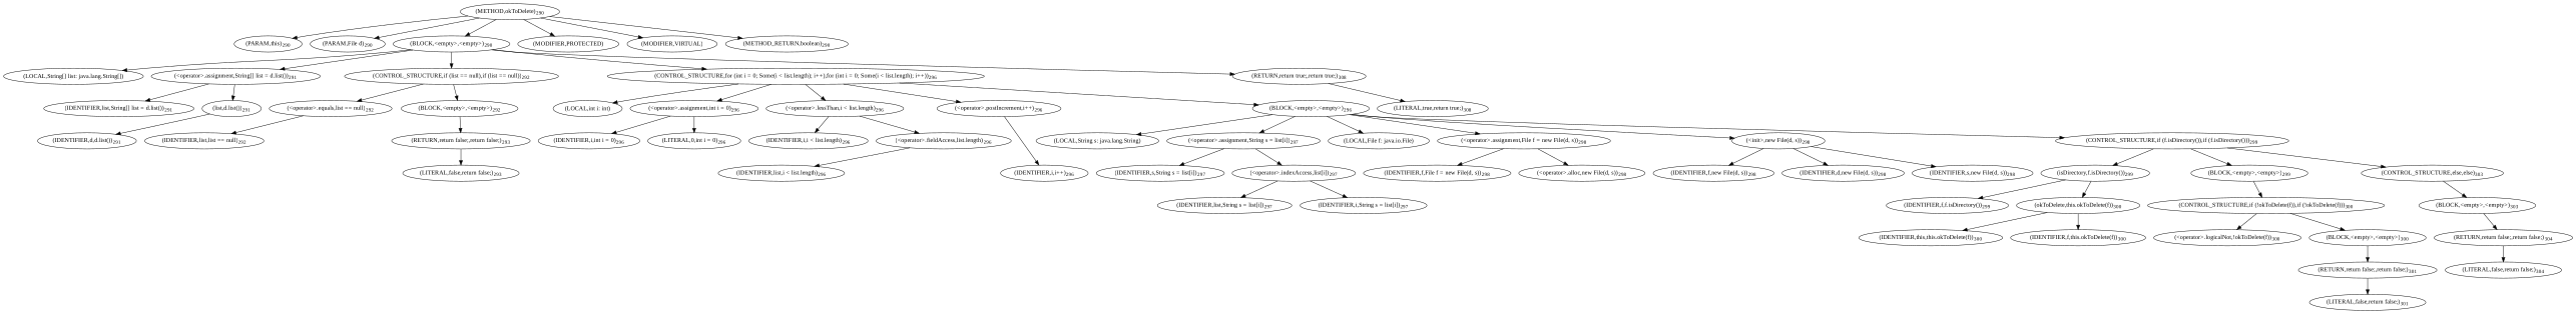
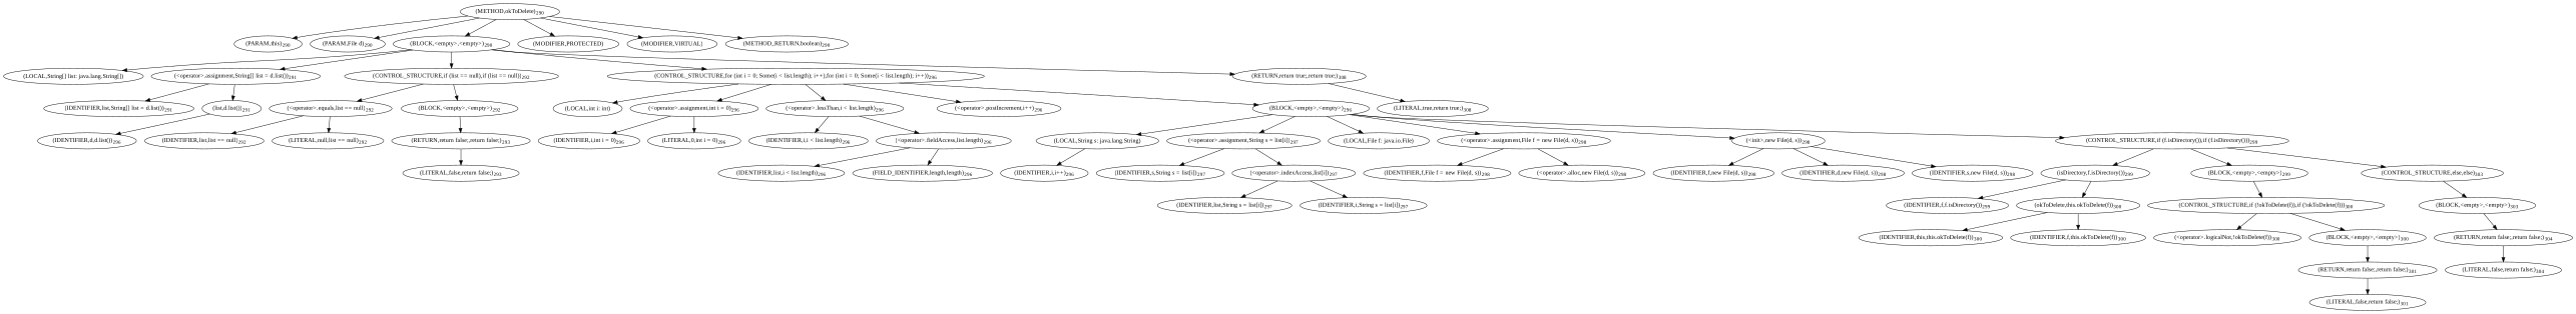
  digraph {
    fontname="Liberation Serif"
    node [fontname="Liberation Serif"]
    edge [fontname="Liberation Serif"]
    n1 [label=<(METHOD,okToDelete)<SUB>290</SUB>>]
    n2 [label=<(PARAM,this)<SUB>290</SUB>>]
    n3 [label=<(PARAM,File d)<SUB>290</SUB>>]
    n4 [label=<(BLOCK,&lt;empty&gt;,&lt;empty&gt;)<SUB>290</SUB>>]
    n5 [label=<(MODIFIER,PROTECTED)>]
    n6 [label=<(MODIFIER,VIRTUAL)>]
    n7 [label=<(METHOD_RETURN,boolean)<SUB>290</SUB>>]
    n8 [label=<(LOCAL,String[] list: java.lang.String[])>]
    n9 [label=<(&lt;operator&gt;.assignment,String[] list = d.list())<SUB>291</SUB>>]
    n10 [label=<(CONTROL_STRUCTURE,if (list == null),if (list == null))<SUB>292</SUB>>]
    n11 [label=<(CONTROL_STRUCTURE,for (int i = 0; Some(i &lt; list.length); i++),for (int i = 0; Some(i &lt; list.length); i++))<SUB>296</SUB>>]
    n12 [label=<(RETURN,return true;,return true;)<SUB>308</SUB>>]
    n13 [label=<(IDENTIFIER,list,String[] list = d.list())<SUB>291</SUB>>]
    n14 [label=<(list,d.list())<SUB>291</SUB>>]
    n15 [label=<(&lt;operator&gt;.equals,list == null)<SUB>292</SUB>>]
    n16 [label=<(BLOCK,&lt;empty&gt;,&lt;empty&gt;)<SUB>292</SUB>>]
    n17 [label=<(LOCAL,int i: int)>]
    n18 [label=<(&lt;operator&gt;.assignment,int i = 0)<SUB>296</SUB>>]
    n19 [label=<(&lt;operator&gt;.lessThan,i &lt; list.length)<SUB>296</SUB>>]
    n20 [label=<(&lt;operator&gt;.postIncrement,i++)<SUB>296</SUB>>]
    n21 [label=<(BLOCK,&lt;empty&gt;,&lt;empty&gt;)<SUB>296</SUB>>]
    n22 [label=<(LITERAL,true,return true;)<SUB>308</SUB>>]
-   n23 [label=<(IDENTIFIER,d,d.list())<SUB>291</SUB>>]
+   n23 [label=<(IDENTIFIER,d,d.list())<SUB>296</SUB>>]
    n24 [label=<(IDENTIFIER,list,list == null)<SUB>292</SUB>>]
+   n25 [label=<(LITERAL,null,list == null)<SUB>292</SUB>>]
    n26 [label=<(RETURN,return false;,return false;)<SUB>293</SUB>>]
    n27 [label=<(LITERAL,false,return false;)<SUB>293</SUB>>]
    n28 [label=<(IDENTIFIER,i,int i = 0)<SUB>296</SUB>>]
    n29 [label=<(LITERAL,0,int i = 0)<SUB>296</SUB>>]
    n30 [label=<(IDENTIFIER,i,i &lt; list.length)<SUB>296</SUB>>]
    n31 [label=<(&lt;operator&gt;.fieldAccess,list.length)<SUB>296</SUB>>]
    n32 [label=<(IDENTIFIER,i,i++)<SUB>296</SUB>>]
    n33 [label=<(LOCAL,String s: java.lang.String)>]
    n34 [label=<(&lt;operator&gt;.assignment,String s = list[i])<SUB>297</SUB>>]
    n35 [label=<(LOCAL,File f: java.io.File)>]
    n36 [label=<(&lt;operator&gt;.assignment,File f = new File(d, s))<SUB>298</SUB>>]
    n37 [label=<(&lt;init&gt;,new File(d, s))<SUB>298</SUB>>]
    n38 [label=<(CONTROL_STRUCTURE,if (f.isDirectory()),if (f.isDirectory()))<SUB>299</SUB>>]
    n39 [label=<(IDENTIFIER,list,i &lt; list.length)<SUB>296</SUB>>]
+   n40 [label=<(FIELD_IDENTIFIER,length,length)<SUB>296</SUB>>]
    n41 [label=<(IDENTIFIER,s,String s = list[i])<SUB>297</SUB>>]
    n42 [label=<(&lt;operator&gt;.indexAccess,list[i])<SUB>297</SUB>>]
    n43 [label=<(IDENTIFIER,f,File f = new File(d, s))<SUB>298</SUB>>]
    n44 [label=<(&lt;operator&gt;.alloc,new File(d, s))<SUB>298</SUB>>]
    n45 [label=<(IDENTIFIER,f,new File(d, s))<SUB>298</SUB>>]
    n46 [label=<(IDENTIFIER,d,new File(d, s))<SUB>298</SUB>>]
    n47 [label=<(IDENTIFIER,s,new File(d, s))<SUB>298</SUB>>]
    n48 [label=<(isDirectory,f.isDirectory())<SUB>299</SUB>>]
    n49 [label=<(BLOCK,&lt;empty&gt;,&lt;empty&gt;)<SUB>299</SUB>>]
    n50 [label=<(CONTROL_STRUCTURE,else,else)<SUB>303</SUB>>]
    n51 [label=<(IDENTIFIER,list,String s = list[i])<SUB>297</SUB>>]
    n52 [label=<(IDENTIFIER,i,String s = list[i])<SUB>297</SUB>>]
    n53 [label=<(IDENTIFIER,f,f.isDirectory())<SUB>299</SUB>>]
    n54 [label=<(okToDelete,this.okToDelete(f))<SUB>300</SUB>>]
    n55 [label=<(CONTROL_STRUCTURE,if (!okToDelete(f)),if (!okToDelete(f)))<SUB>300</SUB>>]
    n56 [label=<(BLOCK,&lt;empty&gt;,&lt;empty&gt;)<SUB>303</SUB>>]
    n57 [label=<(&lt;operator&gt;.logicalNot,!okToDelete(f))<SUB>300</SUB>>]
    n58 [label=<(BLOCK,&lt;empty&gt;,&lt;empty&gt;)<SUB>300</SUB>>]
    n59 [label=<(RETURN,return false;,return false;)<SUB>301</SUB>>]
    n60 [label=<(IDENTIFIER,this,this.okToDelete(f))<SUB>300</SUB>>]
    n61 [label=<(IDENTIFIER,f,this.okToDelete(f))<SUB>300</SUB>>]
    n62 [label=<(LITERAL,false,return false;)<SUB>301</SUB>>]
    n63 [label=<(RETURN,return false;,return false;)<SUB>304</SUB>>]
    n64 [label=<(LITERAL,false,return false;)<SUB>304</SUB>>]
    n1 -> n2
    n1 -> n3
    n1 -> n4
    n1 -> n5
    n1 -> n6
    n1 -> n7
    n4 -> n8
    n4 -> n9
    n4 -> n10
    n4 -> n11
    n4 -> n12
    n9 -> n13
    n9 -> n14
    n10 -> n15
    n10 -> n16
    n11 -> n17
    n11 -> n18
    n11 -> n19
    n11 -> n20
    n11 -> n21
    n12 -> n22
    n14 -> n23
    n15 -> n24
+   n15 -> n25
    n16 -> n26
    n18 -> n28
    n18 -> n29
    n19 -> n30
    n19 -> n31
-   n20 -> n32
+   n33 -> n32
    n21 -> n33
    n21 -> n34
    n21 -> n35
    n21 -> n36
    n21 -> n37
    n21 -> n38
    n26 -> n27
    n31 -> n39
+   n31 -> n40
    n34 -> n41
    n34 -> n42
    n36 -> n43
    n36 -> n44
    n37 -> n45
    n37 -> n46
    n37 -> n47
    n38 -> n48
    n38 -> n49
    n38 -> n50
    n42 -> n51
    n42 -> n52
    n48 -> n53
    n48 -> n54
    n49 -> n55
    n50 -> n56
    n54 -> n60
    n54 -> n61
    n55 -> n57
    n55 -> n58
    n56 -> n63
    n58 -> n59
    n59 -> n62
    n63 -> n64
  }
